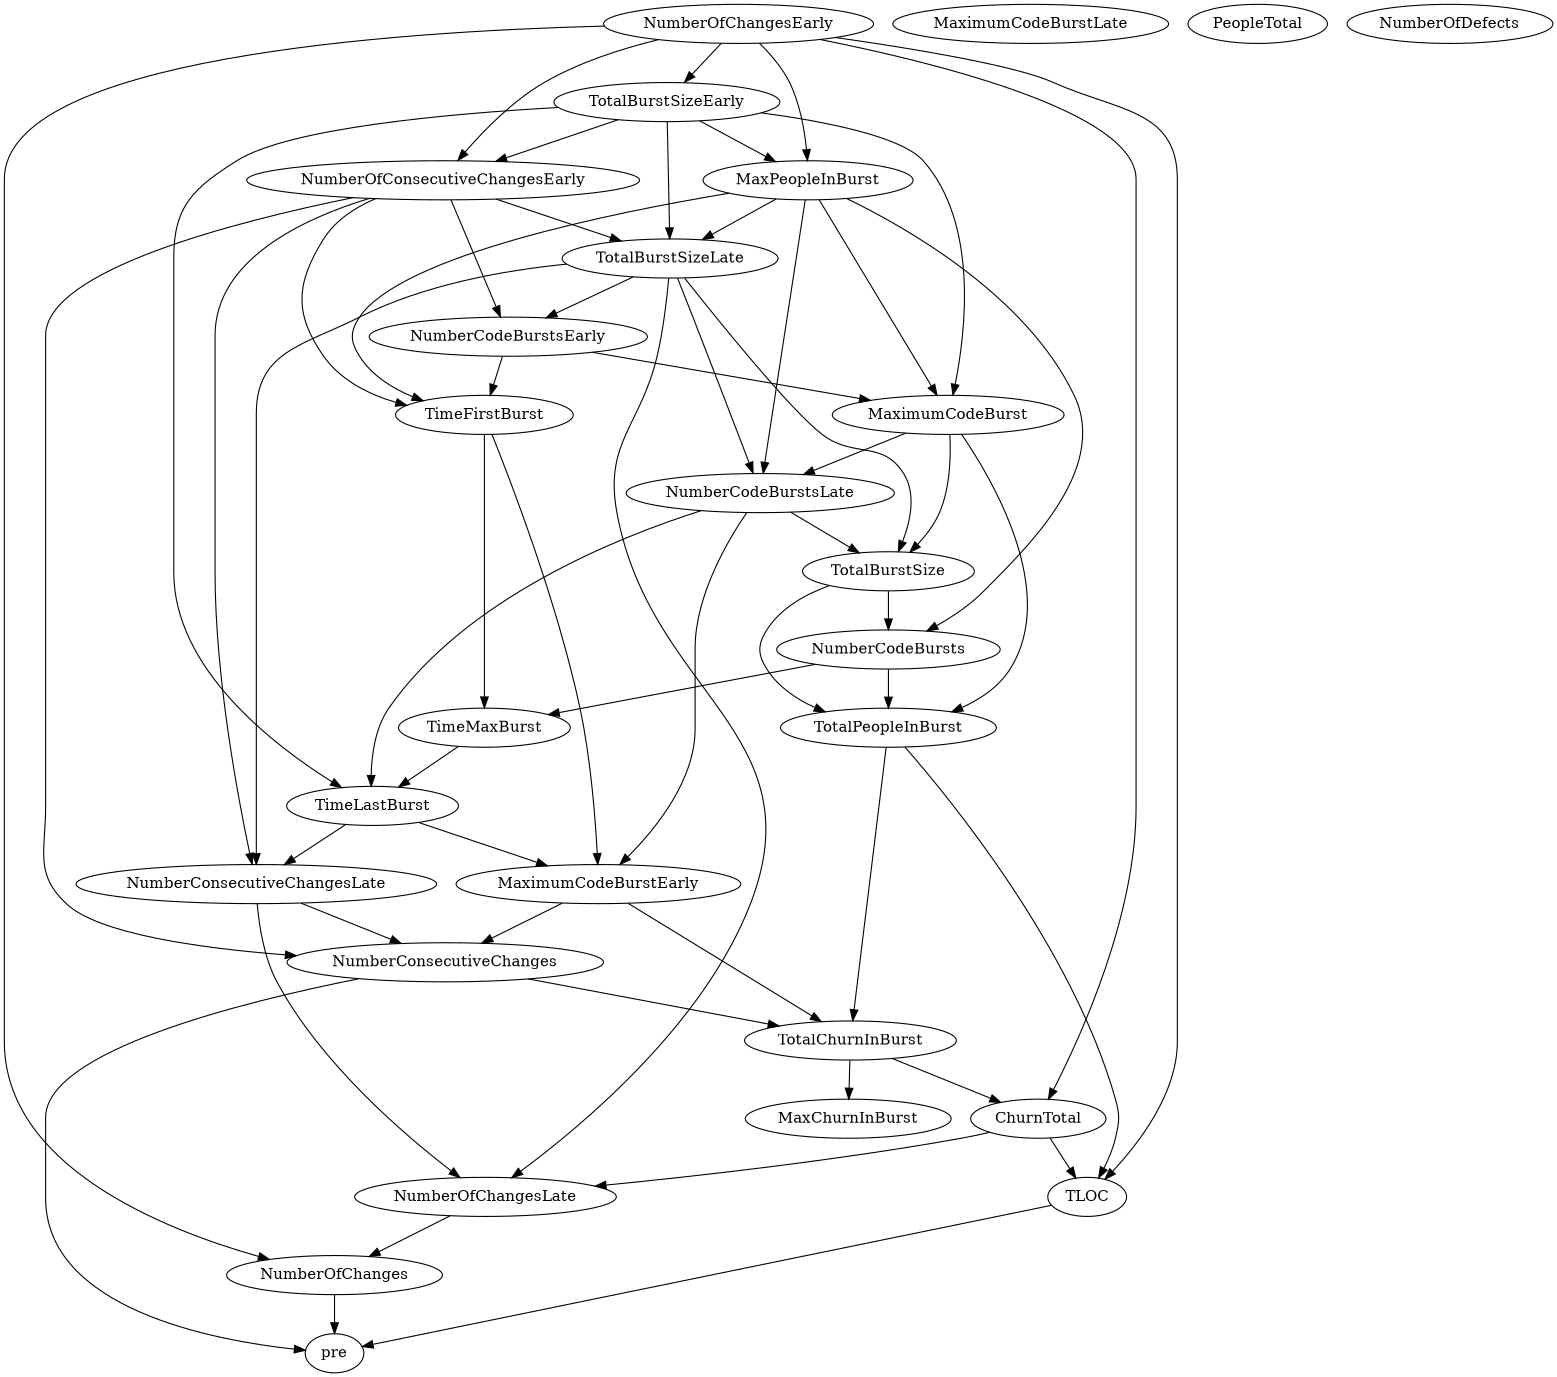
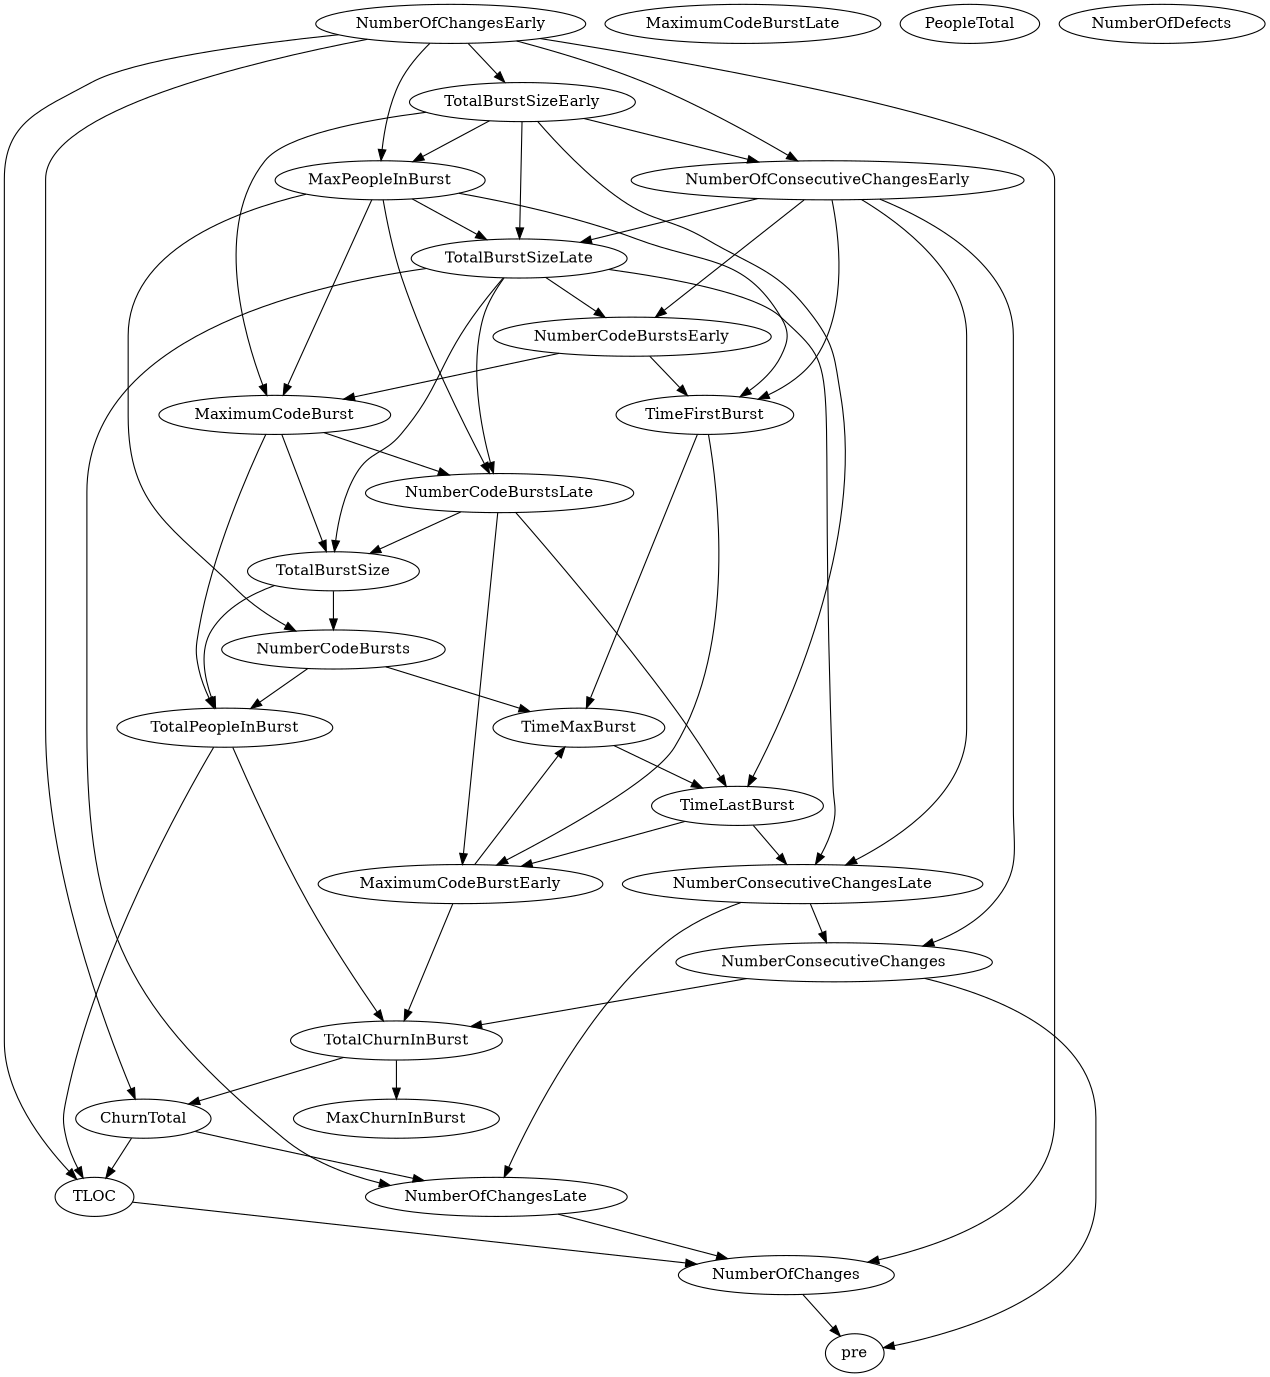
  digraph {
    TotalPeopleInBurst
    TotalChurnInBurst
    TLOC
    ChurnTotal
    MaxChurnInBurst
    pre
    MaximumCodeBurstLate
    NumberOfChanges
    MaxPeopleInBurst
    TotalBurstSizeLate
    NumberCodeBurstsLate
    TimeFirstBurst
    MaximumCodeBurst
    NumberCodeBursts
    NumberCodeBurstsEarly
    NumberOfChangesLate
    NumberConsecutiveChangesLate
    TotalBurstSize
    MaximumCodeBurstEarly
    TimeLastBurst
    TimeMaxBurst
    NumberConsecutiveChanges
    NumberOfChangesEarly
    NumberOfConsecutiveChangesEarly
    TotalBurstSizeEarly
    PeopleTotal
    NumberOfDefects
    TotalPeopleInBurst -> TotalChurnInBurst
    TotalPeopleInBurst -> TLOC
    TotalChurnInBurst -> ChurnTotal
    TotalChurnInBurst -> MaxChurnInBurst
-   TLOC -> pre
+   TLOC -> NumberOfChanges
    ChurnTotal -> TLOC
    ChurnTotal -> NumberOfChangesLate
    NumberOfChanges -> pre
    MaxPeopleInBurst -> TotalBurstSizeLate
    MaxPeopleInBurst -> NumberCodeBurstsLate
    MaxPeopleInBurst -> TimeFirstBurst
    MaxPeopleInBurst -> MaximumCodeBurst
    MaxPeopleInBurst -> NumberCodeBursts
    TotalBurstSizeLate -> NumberCodeBurstsLate
    TotalBurstSizeLate -> NumberCodeBurstsEarly
    TotalBurstSizeLate -> NumberOfChangesLate
    TotalBurstSizeLate -> NumberConsecutiveChangesLate
    TotalBurstSizeLate -> TotalBurstSize
    NumberCodeBurstsLate -> TotalBurstSize
    NumberCodeBurstsLate -> MaximumCodeBurstEarly
    NumberCodeBurstsLate -> TimeLastBurst
    TimeFirstBurst -> MaximumCodeBurstEarly
    TimeFirstBurst -> TimeMaxBurst
    MaximumCodeBurst -> TotalPeopleInBurst
    MaximumCodeBurst -> NumberCodeBurstsLate
    MaximumCodeBurst -> TotalBurstSize
    NumberCodeBursts -> TotalPeopleInBurst
    NumberCodeBursts -> TimeMaxBurst
    NumberCodeBurstsEarly -> TimeFirstBurst
    NumberCodeBurstsEarly -> MaximumCodeBurst
    NumberOfChangesLate -> NumberOfChanges
    NumberConsecutiveChangesLate -> NumberOfChangesLate
    NumberConsecutiveChangesLate -> NumberConsecutiveChanges
    TotalBurstSize -> TotalPeopleInBurst
    TotalBurstSize -> NumberCodeBursts
    MaximumCodeBurstEarly -> TotalChurnInBurst
-   MaximumCodeBurstEarly -> NumberConsecutiveChanges
+   MaximumCodeBurstEarly -> TimeMaxBurst
    TimeLastBurst -> NumberConsecutiveChangesLate
    TimeLastBurst -> MaximumCodeBurstEarly
    TimeMaxBurst -> TimeLastBurst
    NumberConsecutiveChanges -> TotalChurnInBurst
    NumberConsecutiveChanges -> pre
    NumberOfChangesEarly -> TLOC
    NumberOfChangesEarly -> ChurnTotal
    NumberOfChangesEarly -> NumberOfChanges
    NumberOfChangesEarly -> MaxPeopleInBurst
    NumberOfChangesEarly -> NumberOfConsecutiveChangesEarly
    NumberOfChangesEarly -> TotalBurstSizeEarly
    NumberOfConsecutiveChangesEarly -> TotalBurstSizeLate
    NumberOfConsecutiveChangesEarly -> TimeFirstBurst
    NumberOfConsecutiveChangesEarly -> NumberCodeBurstsEarly
    NumberOfConsecutiveChangesEarly -> NumberConsecutiveChangesLate
    NumberOfConsecutiveChangesEarly -> NumberConsecutiveChanges
    TotalBurstSizeEarly -> MaxPeopleInBurst
    TotalBurstSizeEarly -> TotalBurstSizeLate
    TotalBurstSizeEarly -> MaximumCodeBurst
    TotalBurstSizeEarly -> TimeLastBurst
    TotalBurstSizeEarly -> NumberOfConsecutiveChangesEarly
  }
